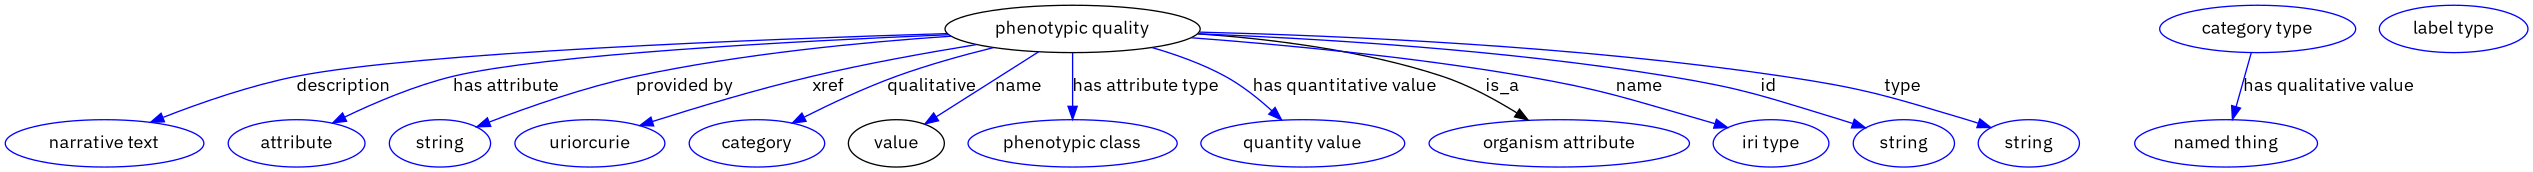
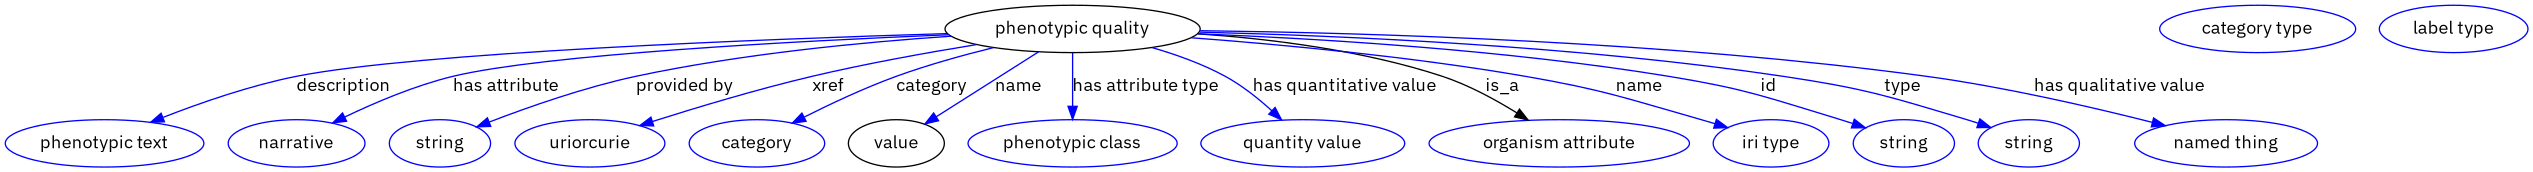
  digraph {
    fontname="IBM Plex Sans"
    node [fontname="IBM Plex Sans" color=blue]
    edge [fontname="IBM Plex Sans" color=blue style=solid]
    n1 [height=0.5 label="phenotypic quality" width=2.69 color=""]
    "organism attribute" [height=0.5 width=2.7442]
    n3 [height=0.5 label=string width=1.0652]
    n4 [height=0.5 label=string width=1.0652]
-   n5 [height=0.5 label="narrative text" width=2.0943]
-   n6 [height=0.5 label=attribute width=1.4443]
+   n5 [height=0.5 label="phenotypic text" width=2.0943]
+   n6 [height=0.5 label=narrative width=1.4443]
    n7 [height=0.5 label=string width=1.0652]
    n8 [height=0.5 label=uriorcurie width=1.5887]
    category [height=0.5 width=1.4263]
    n10 [height=0.5 label=value width=1.011 color=""]
    n11 [height=0.5 label="phenotypic class" width=2.1304]
    n12 [height=0.5 label="quantity value" width=2.1484]
    n13 [height=0.5 label="named thing" width=1.9318]
    n14 [height=0.5 label="iri type" width=1.2277]
    n15 [height=0.5 label="category type" width=2.0762]
    n16 [height=0.5 label="label type" width=1.5707]
    n1 -> "organism attribute" [label=is_a color="" style=""]
    n1 -> n3 [label=id]
    n1 -> n4 [label=type]
    n1 -> n5 [label=description]
    n1 -> n6 [label="has attribute"]
    n1 -> n7 [label="provided by"]
    n1 -> n8 [label=xref]
-   n1 -> category [label=qualitative]
+   n1 -> category [label=category]
    n1 -> n10 [label=name]
    n1 -> n11 [label="has attribute type"]
    n1 -> n12 [label="has quantitative value"]
-   n15 -> n13 [label="has qualitative value"]
+   n1 -> n13 [label="has qualitative value"]
    n1 -> n14 [label=name]
  }
